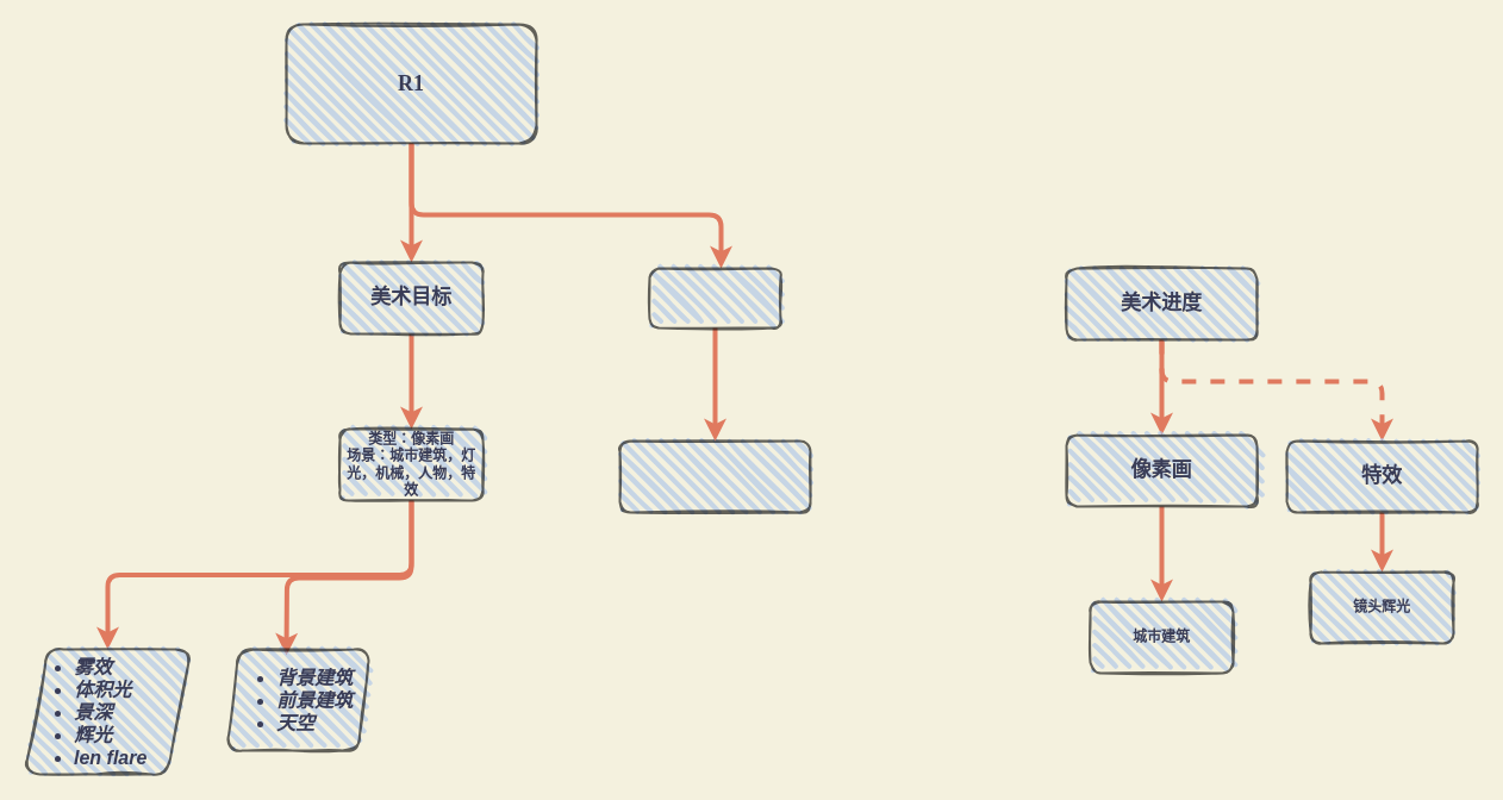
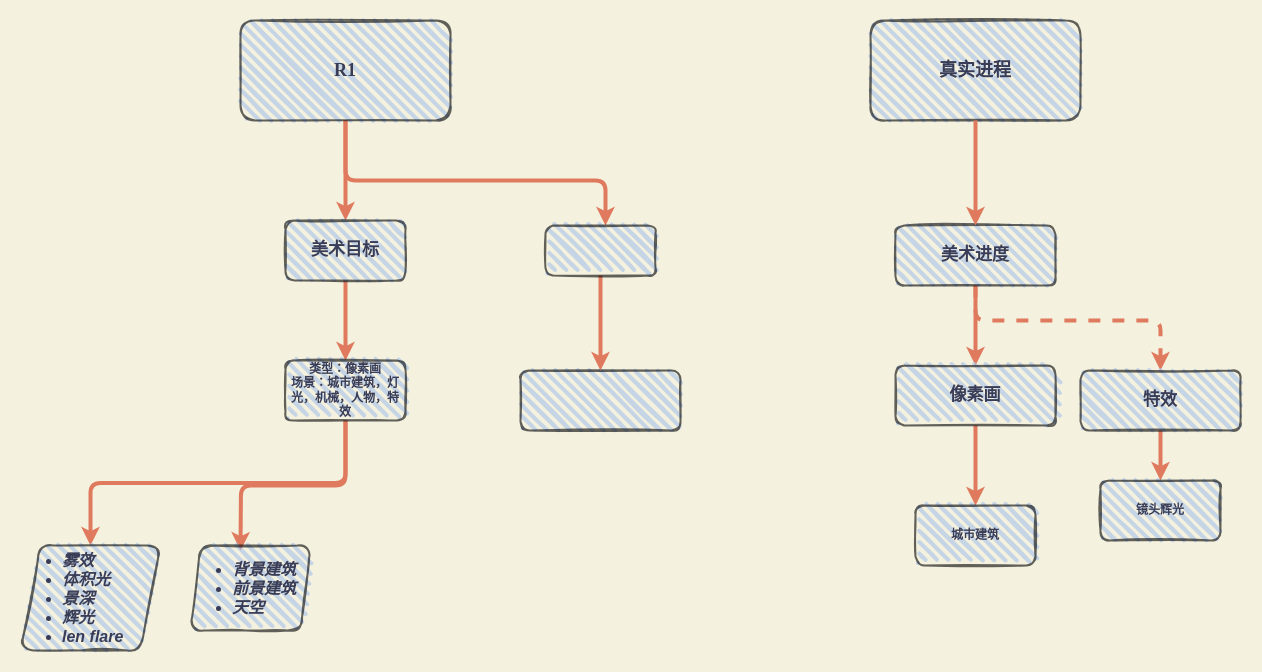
  <mxCell id="0" />
  <mxCell id="1" parent="0" />
  <mxCell id="2" value="" style="edgeStyle=orthogonalEdgeStyle;curved=0;rounded=1;sketch=0;orthogonalLoop=1;jettySize=auto;html=1;fontColor=#393C56;strokeColor=#E07A5F;strokeWidth=4;fillColor=#F2CC8F;" parent="1" source="4" target="6" edge="1"><mxGeometry relative="1" as="geometry" /></mxCell>
  <mxCell id="3" value="" style="edgeStyle=orthogonalEdgeStyle;curved=0;rounded=1;sketch=0;orthogonalLoop=1;jettySize=auto;html=1;fontColor=#393C56;strokeColor=#E07A5F;strokeWidth=4;fillColor=#F2CC8F;" parent="1" source="4" target="12" edge="1"><mxGeometry relative="1" as="geometry"><Array as="points"><mxPoint x="345" y="180" /><mxPoint x="605" y="180" /></Array></mxGeometry></mxCell>
  <mxCell id="4" value="&lt;h2&gt;&lt;font face=&quot;Comic Sans MS&quot;&gt;R1&lt;/font&gt;&lt;/h2&gt;" style="rounded=1;whiteSpace=wrap;html=1;strokeWidth=2;fillWeight=4;hachureGap=8;hachureAngle=45;sketch=1;fontColor=#393C56;opacity=60;fillColor=#A9C4EB;" parent="1" vertex="1"><mxGeometry x="240" y="20" width="210" height="100" as="geometry" /></mxCell>
  <mxCell id="5" value="" style="edgeStyle=orthogonalEdgeStyle;curved=0;rounded=1;sketch=0;orthogonalLoop=1;jettySize=auto;html=1;fontColor=#393C56;strokeColor=#E07A5F;strokeWidth=4;fillColor=#F2CC8F;" parent="1" source="6" target="9" edge="1"><mxGeometry relative="1" as="geometry" /></mxCell>
  <mxCell id="6" value="&lt;b&gt;&lt;font style=&quot;font-size: 17px&quot;&gt;美术目标&lt;br&gt;&lt;/font&gt;&lt;/b&gt;" style="whiteSpace=wrap;html=1;rounded=1;fontColor=#393C56;strokeWidth=2;fillColor=#A9C4EB;opacity=60;sketch=1;fillWeight=4;hachureGap=8;hachureAngle=45;" parent="1" vertex="1"><mxGeometry x="285" y="220" width="120" height="60" as="geometry" /></mxCell>
  <mxCell id="7" style="edgeStyle=orthogonalEdgeStyle;rounded=1;orthogonalLoop=1;jettySize=auto;html=1;exitX=0.5;exitY=1;exitDx=0;exitDy=0;strokeColor=#E07A5F;strokeWidth=4;" parent="1" source="9" target="13" edge="1"><mxGeometry relative="1" as="geometry"><mxPoint x="80" y="550" as="targetPoint" /></mxGeometry></mxCell>
  <mxCell id="8" style="edgeStyle=orthogonalEdgeStyle;rounded=1;orthogonalLoop=1;jettySize=auto;html=1;exitX=0.5;exitY=1;exitDx=0;exitDy=0;strokeColor=#E07A5F;strokeWidth=4;" parent="1" source="9" edge="1"><mxGeometry relative="1" as="geometry"><mxPoint x="240" y="550" as="targetPoint" /></mxGeometry></mxCell>
  <mxCell id="9" value="&lt;b&gt;类型：像素画&lt;br&gt;场景：城市建筑，灯光，机械，人物，特效&lt;br&gt;&lt;/b&gt;" style="whiteSpace=wrap;html=1;rounded=1;fontColor=#393C56;strokeWidth=2;fillColor=#A9C4EB;opacity=60;sketch=1;fillWeight=4;hachureGap=8;hachureAngle=45;" parent="1" vertex="1"><mxGeometry x="285" y="360" width="120" height="60" as="geometry" /></mxCell>
  <mxCell id="10" value="&lt;h2&gt;&lt;br&gt;&lt;/h2&gt;" style="rounded=1;whiteSpace=wrap;html=1;strokeWidth=2;fillWeight=4;hachureGap=8;hachureAngle=45;sketch=1;fontColor=#393C56;opacity=60;fillColor=#A9C4EB;" parent="1" vertex="1"><mxGeometry x="520" y="370" width="160" height="60" as="geometry" /></mxCell>
  <mxCell id="11" style="edgeStyle=orthogonalEdgeStyle;curved=0;rounded=1;sketch=0;orthogonalLoop=1;jettySize=auto;html=1;fontColor=#393C56;strokeColor=#E07A5F;strokeWidth=4;fillColor=#F2CC8F;" parent="1" source="12" target="10" edge="1"><mxGeometry relative="1" as="geometry" /></mxCell>
  <mxCell id="12" value="" style="whiteSpace=wrap;html=1;rounded=1;fontColor=#393C56;strokeWidth=2;fillColor=#A9C4EB;opacity=60;sketch=1;fillWeight=4;hachureGap=8;hachureAngle=45;" parent="1" vertex="1"><mxGeometry x="545" y="225" width="110" height="50" as="geometry" /></mxCell>
  <mxCell id="13" value="&lt;ul style=&quot;font-family: &amp;#34;helvetica&amp;#34; ; font-size: 16px&quot;&gt;&lt;li&gt;&lt;b&gt;&lt;i&gt;雾效&amp;nbsp;&lt;/i&gt;&lt;/b&gt;&lt;/li&gt;&lt;li&gt;&lt;b&gt;&lt;i&gt;体积光&lt;/i&gt;&lt;/b&gt;&lt;/li&gt;&lt;li&gt;&lt;b&gt;&lt;i&gt;景深&lt;/i&gt;&lt;/b&gt;&lt;/li&gt;&lt;li&gt;&lt;b&gt;&lt;i&gt;辉光&lt;/i&gt;&lt;/b&gt;&lt;/li&gt;&lt;li&gt;&lt;b&gt;&lt;i&gt;len flare&lt;/i&gt;&lt;/b&gt;&lt;/li&gt;&lt;/ul&gt;" style="shape=parallelogram;perimeter=parallelogramPerimeter;whiteSpace=wrap;html=1;fixedSize=1;rounded=1;fontColor=#393C56;strokeWidth=2;fillColor=#A9C4EB;opacity=60;sketch=1;fillWeight=4;hachureGap=8;hachureAngle=45;arcSize=26;size=20;align=left;" parent="1" vertex="1"><mxGeometry x="20" y="545" width="140" height="105" as="geometry" /></mxCell>
  <mxCell id="14" value="&lt;ul style=&quot;font-family: &amp;#34;helvetica&amp;#34; ; font-size: 16px&quot;&gt;&lt;li&gt;&lt;i&gt;&lt;b&gt;背景建筑&lt;/b&gt;&lt;/i&gt;&lt;/li&gt;&lt;li&gt;&lt;i&gt;&lt;b&gt;前景建筑&lt;/b&gt;&lt;/i&gt;&lt;/li&gt;&lt;li&gt;&lt;i&gt;&lt;b&gt;天空&lt;/b&gt;&lt;/i&gt;&lt;/li&gt;&lt;/ul&gt;" style="shape=parallelogram;perimeter=parallelogramPerimeter;whiteSpace=wrap;html=1;fixedSize=1;rounded=1;fontColor=#393C56;strokeWidth=2;fillColor=#A9C4EB;opacity=60;sketch=1;fillWeight=4;hachureGap=8;hachureAngle=45;arcSize=26;size=10;align=left;" parent="1" vertex="1"><mxGeometry x="190" y="545" width="120" height="85" as="geometry" /></mxCell>
+ <mxCell id="15" value="&lt;h2&gt;&lt;font face=&quot;Comic Sans MS&quot;&gt;真实进程&lt;/font&gt;&lt;/h2&gt;" style="rounded=1;whiteSpace=wrap;html=1;strokeWidth=2;fillWeight=4;hachureGap=8;hachureAngle=45;sketch=1;fontColor=#393C56;opacity=60;fillColor=#A9C4EB;" vertex="1" parent="1"><mxGeometry x="870" y="20" width="210" height="100" as="geometry" /></mxCell>
  <mxCell id="16" value="" style="edgeStyle=orthogonalEdgeStyle;rounded=1;orthogonalLoop=1;jettySize=auto;html=1;strokeColor=#E07A5F;strokeWidth=4;" edge="1" parent="1" source="18" target="21"><mxGeometry relative="1" as="geometry" /></mxCell>
  <mxCell id="17" style="edgeStyle=orthogonalEdgeStyle;rounded=1;orthogonalLoop=1;jettySize=auto;html=1;strokeColor=#E07A5F;strokeWidth=4;dashed=1;" edge="1" parent="1" source="18" target="24"><mxGeometry relative="1" as="geometry"><mxPoint x="1160" y="390" as="targetPoint" /><Array as="points"><mxPoint x="975" y="320" /><mxPoint x="1160" y="320" /></Array></mxGeometry></mxCell>
  <mxCell id="18" value="&lt;b&gt;&lt;font style=&quot;font-size: 17px&quot;&gt;美术进度&lt;/font&gt;&lt;/b&gt;" style="rounded=1;whiteSpace=wrap;html=1;strokeWidth=2;fillWeight=4;hachureGap=8;hachureAngle=45;sketch=1;fontColor=#393C56;opacity=60;fillColor=#A9C4EB;" vertex="1" parent="1"><mxGeometry x="895" y="225" width="160" height="60" as="geometry" /></mxCell>
+ <mxCell id="19" style="edgeStyle=orthogonalEdgeStyle;curved=0;rounded=1;sketch=0;orthogonalLoop=1;jettySize=auto;html=1;fontColor=#393C56;strokeColor=#E07A5F;strokeWidth=4;fillColor=#F2CC8F;" edge="1" parent="1" target="18" source="15"><mxGeometry relative="1" as="geometry"><mxPoint x="980" y="140" as="sourcePoint" /></mxGeometry></mxCell>
  <mxCell id="20" value="" style="edgeStyle=orthogonalEdgeStyle;rounded=1;orthogonalLoop=1;jettySize=auto;html=1;strokeColor=#E07A5F;strokeWidth=4;" edge="1" parent="1" source="21" target="22"><mxGeometry relative="1" as="geometry" /></mxCell>
  <mxCell id="21" value="&lt;b&gt;&lt;font style=&quot;font-size: 17px&quot;&gt;像素画&lt;/font&gt;&lt;/b&gt;" style="rounded=1;whiteSpace=wrap;html=1;strokeWidth=2;fillWeight=4;hachureGap=8;hachureAngle=45;sketch=1;fontColor=#393C56;opacity=60;fillColor=#A9C4EB;" vertex="1" parent="1"><mxGeometry x="895" y="365" width="160" height="60" as="geometry" /></mxCell>
  <mxCell id="22" value="&lt;b&gt;城市建筑&lt;/b&gt;" style="whiteSpace=wrap;html=1;rounded=1;fontColor=#393C56;strokeWidth=2;fillColor=#A9C4EB;opacity=60;sketch=1;fillWeight=4;hachureGap=8;hachureAngle=45;" vertex="1" parent="1"><mxGeometry x="915" y="505" width="120" height="60" as="geometry" /></mxCell>
  <mxCell id="23" value="" style="edgeStyle=orthogonalEdgeStyle;rounded=1;orthogonalLoop=1;jettySize=auto;html=1;strokeColor=#E07A5F;strokeWidth=4;" edge="1" parent="1" source="24" target="25"><mxGeometry relative="1" as="geometry" /></mxCell>
  <mxCell id="24" value="&lt;b&gt;&lt;font style=&quot;font-size: 17px&quot;&gt;特效&lt;/font&gt;&lt;/b&gt;" style="rounded=1;whiteSpace=wrap;html=1;strokeWidth=2;fillWeight=4;hachureGap=8;hachureAngle=45;sketch=1;fontColor=#393C56;opacity=60;fillColor=#A9C4EB;" vertex="1" parent="1"><mxGeometry x="1080" y="370" width="160" height="60" as="geometry" /></mxCell>
  <mxCell id="25" value="&lt;b&gt;镜头辉光&lt;/b&gt;" style="whiteSpace=wrap;html=1;rounded=1;fontColor=#393C56;strokeWidth=2;fillColor=#A9C4EB;opacity=60;sketch=1;fillWeight=4;hachureGap=8;hachureAngle=45;" vertex="1" parent="1"><mxGeometry x="1100" y="480" width="120" height="60" as="geometry" /></mxCell>
